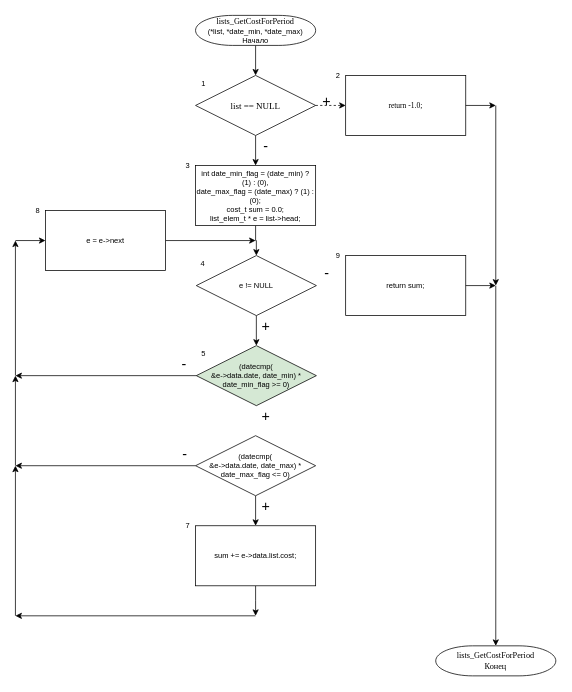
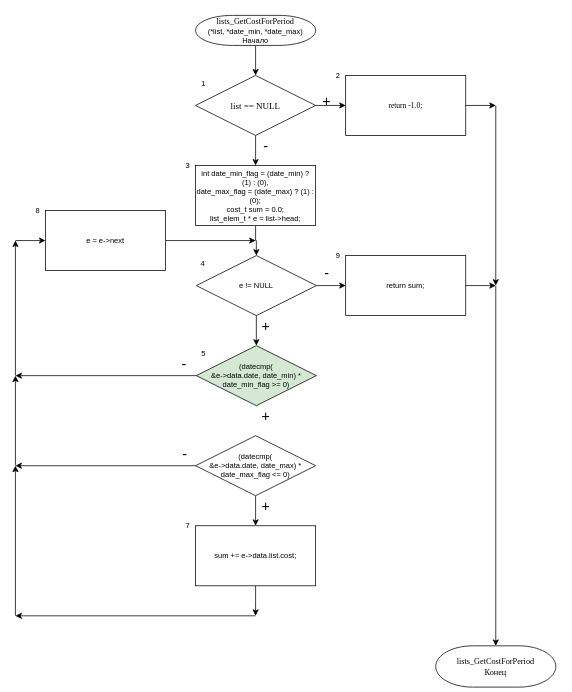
  <mxCell id="0" />
  <mxCell id="1" parent="0" />
  <mxCell id="2" style="edgeStyle=orthogonalEdgeStyle;rounded=0;orthogonalLoop=1;jettySize=auto;html=1;exitX=0.5;exitY=1;exitDx=0;exitDy=0;exitPerimeter=0;entryX=0.5;entryY=0;entryDx=0;entryDy=0;fontSize=10;" edge="1" parent="1" source="3" target="7"><mxGeometry relative="1" as="geometry" /></mxCell>
  <mxCell id="3" value="&lt;span lang=&quot;EN-US&quot; style=&quot;line-height: 150% ; font-family: &amp;#34;times new roman&amp;#34; , serif&quot;&gt;&lt;font style=&quot;font-size: 11px&quot;&gt;lists_GetCostForPeriod&lt;br&gt;&lt;/font&gt;&lt;/span&gt;(*list, *date_min, *date_max)&lt;br&gt;Начало" style="strokeWidth=1;html=1;shape=mxgraph.flowchart.terminator;whiteSpace=wrap;rounded=1;glass=0;comic=0;shadow=0;sketch=0;fontSize=10;" vertex="1" parent="1"><mxGeometry x="260" y="20" width="160" height="40" as="geometry" /></mxCell>
- <mxCell id="4" value="&lt;span style=&quot;font-family: &amp;#34;times new roman&amp;#34; , serif ; font-size: 11px&quot;&gt;lists_GetCostForPeriod&lt;br&gt;Конец&lt;br&gt;&lt;/span&gt;" style="strokeWidth=1;html=1;shape=mxgraph.flowchart.terminator;whiteSpace=wrap;rounded=1;glass=0;comic=0;shadow=0;sketch=0;" vertex="1" parent="1"><mxGeometry x="580" y="860" width="160" height="40" as="geometry" /></mxCell>
- <mxCell id="5" style="edgeStyle=orthogonalEdgeStyle;rounded=0;orthogonalLoop=1;jettySize=auto;html=1;exitX=1;exitY=0.5;exitDx=0;exitDy=0;entryX=0;entryY=0.5;entryDx=0;entryDy=0;fontSize=10;dashed=1;" edge="1" parent="1" source="7" target="8"><mxGeometry relative="1" as="geometry" /></mxCell>
+ <mxCell id="4" value="&lt;span style=&quot;font-family: &amp;#34;times new roman&amp;#34; , serif ; font-size: 11px&quot;&gt;lists_GetCostForPeriod&lt;br&gt;Конец&lt;br&gt;&lt;/span&gt;" style="strokeWidth=1;html=1;shape=mxgraph.flowchart.terminator;whiteSpace=wrap;rounded=1;glass=0;comic=0;shadow=0;sketch=0;" vertex="1" parent="1"><mxGeometry x="580" y="860" width="160" height="55" as="geometry" /></mxCell>
+ <mxCell id="5" style="edgeStyle=orthogonalEdgeStyle;rounded=0;orthogonalLoop=1;jettySize=auto;html=1;exitX=1;exitY=0.5;exitDx=0;exitDy=0;entryX=0;entryY=0.5;entryDx=0;entryDy=0;fontSize=10;" edge="1" parent="1" source="7" target="8"><mxGeometry relative="1" as="geometry" /></mxCell>
  <mxCell id="6" style="edgeStyle=orthogonalEdgeStyle;rounded=0;orthogonalLoop=1;jettySize=auto;html=1;exitX=0.5;exitY=1;exitDx=0;exitDy=0;entryX=0.5;entryY=0;entryDx=0;entryDy=0;fontSize=10;" edge="1" parent="1" source="7" target="10"><mxGeometry relative="1" as="geometry" /></mxCell>
  <mxCell id="7" value="&lt;span lang=&quot;EN-US&quot; style=&quot;font-size: 12px ; line-height: 150% ; font-family: &amp;#34;times new roman&amp;#34; , serif&quot;&gt;list == NULL&lt;/span&gt;" style="rhombus;whiteSpace=wrap;html=1;fontSize=11;" vertex="1" parent="1"><mxGeometry x="260" y="100" width="160" height="80" as="geometry" /></mxCell>
  <mxCell id="8" value="&lt;span lang=&quot;EN-US&quot; style=&quot;font-size: 10px ; line-height: 150% ; font-family: &amp;#34;times new roman&amp;#34; , serif&quot;&gt;return&lt;/span&gt;&lt;span style=&quot;font-size: 10px ; line-height: 150% ; font-family: &amp;#34;times new roman&amp;#34; , serif&quot;&gt; -1.0;&lt;/span&gt;" style="rounded=0;whiteSpace=wrap;html=1;fontSize=10;" vertex="1" parent="1"><mxGeometry x="460" y="100" width="160" height="80" as="geometry" /></mxCell>
  <mxCell id="9" style="edgeStyle=orthogonalEdgeStyle;rounded=0;orthogonalLoop=1;jettySize=auto;html=1;exitX=0.5;exitY=1;exitDx=0;exitDy=0;entryX=0.5;entryY=0;entryDx=0;entryDy=0;fontSize=10;" edge="1" parent="1" source="10" target="12"><mxGeometry relative="1" as="geometry" /></mxCell>
  <mxCell id="10" value="int date_min_flag = (date_min) ? (1) : (0),&lt;br&gt;date_max_flag = (date_max) ? (1) : (0);&lt;br&gt;cost_t sum = 0.0;&lt;br&gt;list_elem_t * e = list-&amp;gt;head;" style="rounded=0;whiteSpace=wrap;html=1;fontSize=10;" vertex="1" parent="1"><mxGeometry x="260" y="220" width="160" height="80" as="geometry" /></mxCell>
  <mxCell id="11" style="edgeStyle=orthogonalEdgeStyle;rounded=0;orthogonalLoop=1;jettySize=auto;html=1;exitX=0.5;exitY=1;exitDx=0;exitDy=0;entryX=0.5;entryY=0;entryDx=0;entryDy=0;fontSize=10;" edge="1" parent="1" source="12" target="13"><mxGeometry relative="1" as="geometry" /></mxCell>
  <mxCell id="12" value="e != NULL" style="rhombus;whiteSpace=wrap;html=1;fontSize=10;" vertex="1" parent="1"><mxGeometry x="261" y="340" width="160" height="80" as="geometry" /></mxCell>
  <mxCell id="13" value="(datecmp(&lt;br&gt;&amp;amp;e-&amp;gt;data.date, date_min) *&lt;br&gt;date_min_flag &amp;gt;= 0)" style="rhombus;whiteSpace=wrap;html=1;fontSize=10;fillColor=#d5e8d4;" vertex="1" parent="1"><mxGeometry x="261" y="460" width="160" height="80" as="geometry" /></mxCell>
  <mxCell id="14" style="edgeStyle=orthogonalEdgeStyle;rounded=0;orthogonalLoop=1;jettySize=auto;html=1;exitX=0.5;exitY=1;exitDx=0;exitDy=0;entryX=0.5;entryY=0;entryDx=0;entryDy=0;fontSize=10;" edge="1" parent="1" source="15" target="17"><mxGeometry relative="1" as="geometry" /></mxCell>
  <mxCell id="15" value="(datecmp(&lt;br&gt;&amp;amp;e-&amp;gt;data.date, date_max) * date_max_flag &amp;lt;= 0)" style="rhombus;whiteSpace=wrap;html=1;fontSize=10;" vertex="1" parent="1"><mxGeometry x="260" y="580" width="160" height="80" as="geometry" /></mxCell>
  <mxCell id="16" style="edgeStyle=orthogonalEdgeStyle;rounded=0;orthogonalLoop=1;jettySize=auto;html=1;exitX=0.5;exitY=1;exitDx=0;exitDy=0;fontSize=10;" edge="1" parent="1" source="17"><mxGeometry relative="1" as="geometry"><mxPoint x="340" y="820" as="targetPoint" /></mxGeometry></mxCell>
  <mxCell id="17" value="sum += e-&amp;gt;data.list.cost;" style="rounded=0;whiteSpace=wrap;html=1;fontSize=10;" vertex="1" parent="1"><mxGeometry x="260" y="700" width="160" height="80" as="geometry" /></mxCell>
  <mxCell id="18" value="" style="endArrow=classic;html=1;rounded=0;fontSize=10;" edge="1" parent="1"><mxGeometry width="50" height="50" relative="1" as="geometry"><mxPoint x="20" y="620" as="sourcePoint" /><mxPoint x="20" y="500" as="targetPoint" /></mxGeometry></mxCell>
  <mxCell id="19" value="" style="endArrow=classic;html=1;rounded=0;fontSize=10;" edge="1" parent="1"><mxGeometry width="50" height="50" relative="1" as="geometry"><mxPoint x="20" y="820" as="sourcePoint" /><mxPoint x="20" y="620" as="targetPoint" /></mxGeometry></mxCell>
  <mxCell id="20" value="" style="endArrow=classic;html=1;rounded=0;fontSize=10;" edge="1" parent="1"><mxGeometry width="50" height="50" relative="1" as="geometry"><mxPoint x="340" y="820" as="sourcePoint" /><mxPoint x="20" y="820" as="targetPoint" /></mxGeometry></mxCell>
  <mxCell id="21" value="" style="endArrow=classic;html=1;rounded=0;fontSize=10;" edge="1" parent="1"><mxGeometry width="50" height="50" relative="1" as="geometry"><mxPoint x="220" y="320" as="sourcePoint" /><mxPoint x="340" y="320" as="targetPoint" /></mxGeometry></mxCell>
  <mxCell id="22" value="" style="endArrow=classic;html=1;rounded=0;fontSize=10;" edge="1" parent="1"><mxGeometry width="50" height="50" relative="1" as="geometry"><mxPoint x="20" y="500" as="sourcePoint" /><mxPoint x="20" y="320" as="targetPoint" /></mxGeometry></mxCell>
  <mxCell id="23" value="e = e-&amp;gt;next" style="rounded=0;whiteSpace=wrap;html=1;fontSize=10;" vertex="1" parent="1"><mxGeometry x="60" y="280" width="160" height="80" as="geometry" /></mxCell>
  <mxCell id="24" value="" style="endArrow=classic;html=1;rounded=0;fontSize=10;exitX=0;exitY=0.5;exitDx=0;exitDy=0;" edge="1" parent="1" source="15"><mxGeometry width="50" height="50" relative="1" as="geometry"><mxPoint x="110" y="370" as="sourcePoint" /><mxPoint x="20" y="620" as="targetPoint" /></mxGeometry></mxCell>
  <mxCell id="25" value="" style="endArrow=classic;html=1;rounded=0;fontSize=10;exitX=0;exitY=0.5;exitDx=0;exitDy=0;" edge="1" parent="1" source="13"><mxGeometry width="50" height="50" relative="1" as="geometry"><mxPoint x="110" y="370" as="sourcePoint" /><mxPoint x="20" y="500" as="targetPoint" /></mxGeometry></mxCell>
  <mxCell id="26" value="" style="endArrow=classic;html=1;rounded=0;fontSize=10;entryX=0;entryY=0.5;entryDx=0;entryDy=0;" edge="1" parent="1" target="23"><mxGeometry width="50" height="50" relative="1" as="geometry"><mxPoint x="20" y="320" as="sourcePoint" /><mxPoint x="160" y="320" as="targetPoint" /></mxGeometry></mxCell>
+ <mxCell id="27" value="" style="endArrow=classic;html=1;rounded=0;fontSize=10;exitX=1;exitY=0.5;exitDx=0;exitDy=0;entryX=0;entryY=0.5;entryDx=0;entryDy=0;" edge="1" parent="1" source="12" target="30"><mxGeometry width="50" height="50" relative="1" as="geometry"><mxPoint x="340" y="490" as="sourcePoint" /><mxPoint x="460" y="380" as="targetPoint" /></mxGeometry></mxCell>
  <mxCell id="28" value="" style="endArrow=classic;html=1;rounded=0;fontSize=10;" edge="1" parent="1"><mxGeometry width="50" height="50" relative="1" as="geometry"><mxPoint x="660" y="140" as="sourcePoint" /><mxPoint x="660" y="380" as="targetPoint" /></mxGeometry></mxCell>
  <mxCell id="29" value="" style="endArrow=classic;html=1;rounded=0;fontSize=10;exitX=1;exitY=0.5;exitDx=0;exitDy=0;" edge="1" parent="1" source="8"><mxGeometry width="50" height="50" relative="1" as="geometry"><mxPoint x="550" y="320" as="sourcePoint" /><mxPoint x="660" y="140" as="targetPoint" /></mxGeometry></mxCell>
  <mxCell id="30" value="return sum;" style="rounded=0;whiteSpace=wrap;html=1;fontSize=10;" vertex="1" parent="1"><mxGeometry x="460" y="340" width="160" height="80" as="geometry" /></mxCell>
  <mxCell id="31" value="" style="endArrow=classic;html=1;rounded=0;fontSize=10;exitX=1;exitY=0.5;exitDx=0;exitDy=0;" edge="1" parent="1" source="30"><mxGeometry width="50" height="50" relative="1" as="geometry"><mxPoint x="630" y="320" as="sourcePoint" /><mxPoint x="660" y="380" as="targetPoint" /></mxGeometry></mxCell>
  <mxCell id="32" value="" style="endArrow=classic;html=1;rounded=0;fontSize=10;entryX=0.5;entryY=0;entryDx=0;entryDy=0;entryPerimeter=0;" edge="1" parent="1" target="4"><mxGeometry width="50" height="50" relative="1" as="geometry"><mxPoint x="660" y="380" as="sourcePoint" /><mxPoint x="520" y="650" as="targetPoint" /></mxGeometry></mxCell>
  <mxCell id="33" value="7" style="text;html=1;strokeColor=none;fillColor=none;align=center;verticalAlign=middle;whiteSpace=wrap;rounded=0;shadow=0;glass=0;comic=0;sketch=0;fontSize=10;" vertex="1" parent="1"><mxGeometry x="240" y="690" width="20" height="20" as="geometry" /></mxCell>
  <mxCell id="34" value="5" style="text;html=1;strokeColor=none;fillColor=none;align=center;verticalAlign=middle;whiteSpace=wrap;rounded=0;shadow=0;glass=0;comic=0;sketch=0;fontSize=10;" vertex="1" parent="1"><mxGeometry x="261" y="460" width="20" height="20" as="geometry" /></mxCell>
  <mxCell id="35" value="9" style="text;html=1;strokeColor=none;fillColor=none;align=center;verticalAlign=middle;whiteSpace=wrap;rounded=0;shadow=0;glass=0;comic=0;sketch=0;fontSize=10;" vertex="1" parent="1"><mxGeometry x="440" y="330" width="20" height="20" as="geometry" /></mxCell>
  <mxCell id="36" value="4" style="text;html=1;strokeColor=none;fillColor=none;align=center;verticalAlign=middle;whiteSpace=wrap;rounded=0;shadow=0;glass=0;comic=0;sketch=0;fontSize=10;" vertex="1" parent="1"><mxGeometry x="260" y="340" width="20" height="20" as="geometry" /></mxCell>
  <mxCell id="37" value="3" style="text;html=1;strokeColor=none;fillColor=none;align=center;verticalAlign=middle;whiteSpace=wrap;rounded=0;shadow=0;glass=0;comic=0;sketch=0;fontSize=10;" vertex="1" parent="1"><mxGeometry x="240" y="210" width="20" height="20" as="geometry" /></mxCell>
  <mxCell id="38" value="2" style="text;html=1;strokeColor=none;fillColor=none;align=center;verticalAlign=middle;whiteSpace=wrap;rounded=0;shadow=0;glass=0;comic=0;sketch=0;fontSize=10;" vertex="1" parent="1"><mxGeometry x="440" y="90" width="20" height="20" as="geometry" /></mxCell>
  <mxCell id="39" value="1" style="text;html=1;strokeColor=none;fillColor=none;align=center;verticalAlign=middle;whiteSpace=wrap;rounded=0;shadow=0;glass=0;comic=0;sketch=0;fontSize=10;" vertex="1" parent="1"><mxGeometry x="261" y="100" width="20" height="20" as="geometry" /></mxCell>
  <mxCell id="40" value="8" style="text;html=1;strokeColor=none;fillColor=none;align=center;verticalAlign=middle;whiteSpace=wrap;rounded=0;shadow=0;glass=0;comic=0;sketch=0;fontSize=10;" vertex="1" parent="1"><mxGeometry x="40" y="270" width="20" height="20" as="geometry" /></mxCell>
  <mxCell id="41" value="+" style="text;html=1;strokeColor=none;fillColor=none;align=center;verticalAlign=middle;whiteSpace=wrap;rounded=0;shadow=0;glass=0;comic=0;sketch=0;fontSize=19;" vertex="1" parent="1"><mxGeometry x="420" y="120" width="30" height="30" as="geometry" /></mxCell>
  <mxCell id="42" value="-" style="text;html=1;strokeColor=none;fillColor=none;align=center;verticalAlign=middle;whiteSpace=wrap;rounded=0;shadow=0;glass=0;comic=0;sketch=0;fontSize=19;" vertex="1" parent="1"><mxGeometry x="339" y="180" width="30" height="30" as="geometry" /></mxCell>
  <mxCell id="43" value="+" style="text;html=1;strokeColor=none;fillColor=none;align=center;verticalAlign=middle;whiteSpace=wrap;rounded=0;shadow=0;glass=0;comic=0;sketch=0;fontSize=19;" vertex="1" parent="1"><mxGeometry x="339" y="420" width="30" height="30" as="geometry" /></mxCell>
  <mxCell id="44" value="-" style="text;html=1;strokeColor=none;fillColor=none;align=center;verticalAlign=middle;whiteSpace=wrap;rounded=0;shadow=0;glass=0;comic=0;sketch=0;fontSize=19;" vertex="1" parent="1"><mxGeometry x="420" y="350" width="30" height="30" as="geometry" /></mxCell>
  <mxCell id="45" value="+" style="text;html=1;strokeColor=none;fillColor=none;align=center;verticalAlign=middle;whiteSpace=wrap;rounded=0;shadow=0;glass=0;comic=0;sketch=0;fontSize=19;" vertex="1" parent="1"><mxGeometry x="339" y="660" width="30" height="30" as="geometry" /></mxCell>
  <mxCell id="46" value="+" style="text;html=1;strokeColor=none;fillColor=none;align=center;verticalAlign=middle;whiteSpace=wrap;rounded=0;shadow=0;glass=0;comic=0;sketch=0;fontSize=19;" vertex="1" parent="1"><mxGeometry x="339" y="540" width="30" height="30" as="geometry" /></mxCell>
  <mxCell id="47" value="-" style="text;html=1;strokeColor=none;fillColor=none;align=center;verticalAlign=middle;whiteSpace=wrap;rounded=0;shadow=0;glass=0;comic=0;sketch=0;fontSize=19;" vertex="1" parent="1"><mxGeometry x="231" y="590" width="30" height="30" as="geometry" /></mxCell>
  <mxCell id="48" value="-" style="text;html=1;strokeColor=none;fillColor=none;align=center;verticalAlign=middle;whiteSpace=wrap;rounded=0;shadow=0;glass=0;comic=0;sketch=0;fontSize=19;" vertex="1" parent="1"><mxGeometry x="230" y="470" width="30" height="30" as="geometry" /></mxCell>
